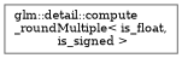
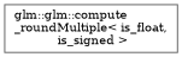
  digraph {
    rankdir=LR
    fontname="DejaVu Serif"
-   n1 [color=grey40 fillcolor=white fontname="DejaVu Serif" fontsize=10 height=0.2 label="glm::detail::compute\l_roundMultiple\< is_float,\l is_signed \>" shape=box style=filled width=0.4]
+   n1 [color=grey40 fillcolor=white fontname="DejaVu Serif" fontsize=10 height=0.2 label="glm::glm::compute\l_roundMultiple\< is_float,\l is_signed \>" shape=box style=filled width=0.4]
  }
